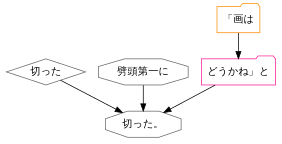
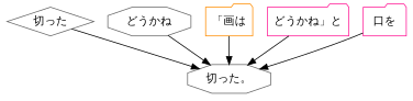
  digraph {
    fontname="Liberation Sans"
    node [color=gray40 fontname="Liberation Sans" shape=folder]
    edge [fontname="Liberation Sans"]
    n1 [label="切った。" shape=octagon]
    n2 [label="切った" shape=diamond]
-   n3 [label="劈頭第一に" shape=octagon]
+   n3 [label="どうかね" shape=octagon]
    n4 [color=darkorange label="「画は"]
    n5 [color=deeppink label="どうかね」と"]
+   n6 [color=deeppink label="口を"]
    n2 -> n1
    n3 -> n1
-   n4 -> n5
+   n4 -> n1
    n5 -> n1
+   n6 -> n1
  }
